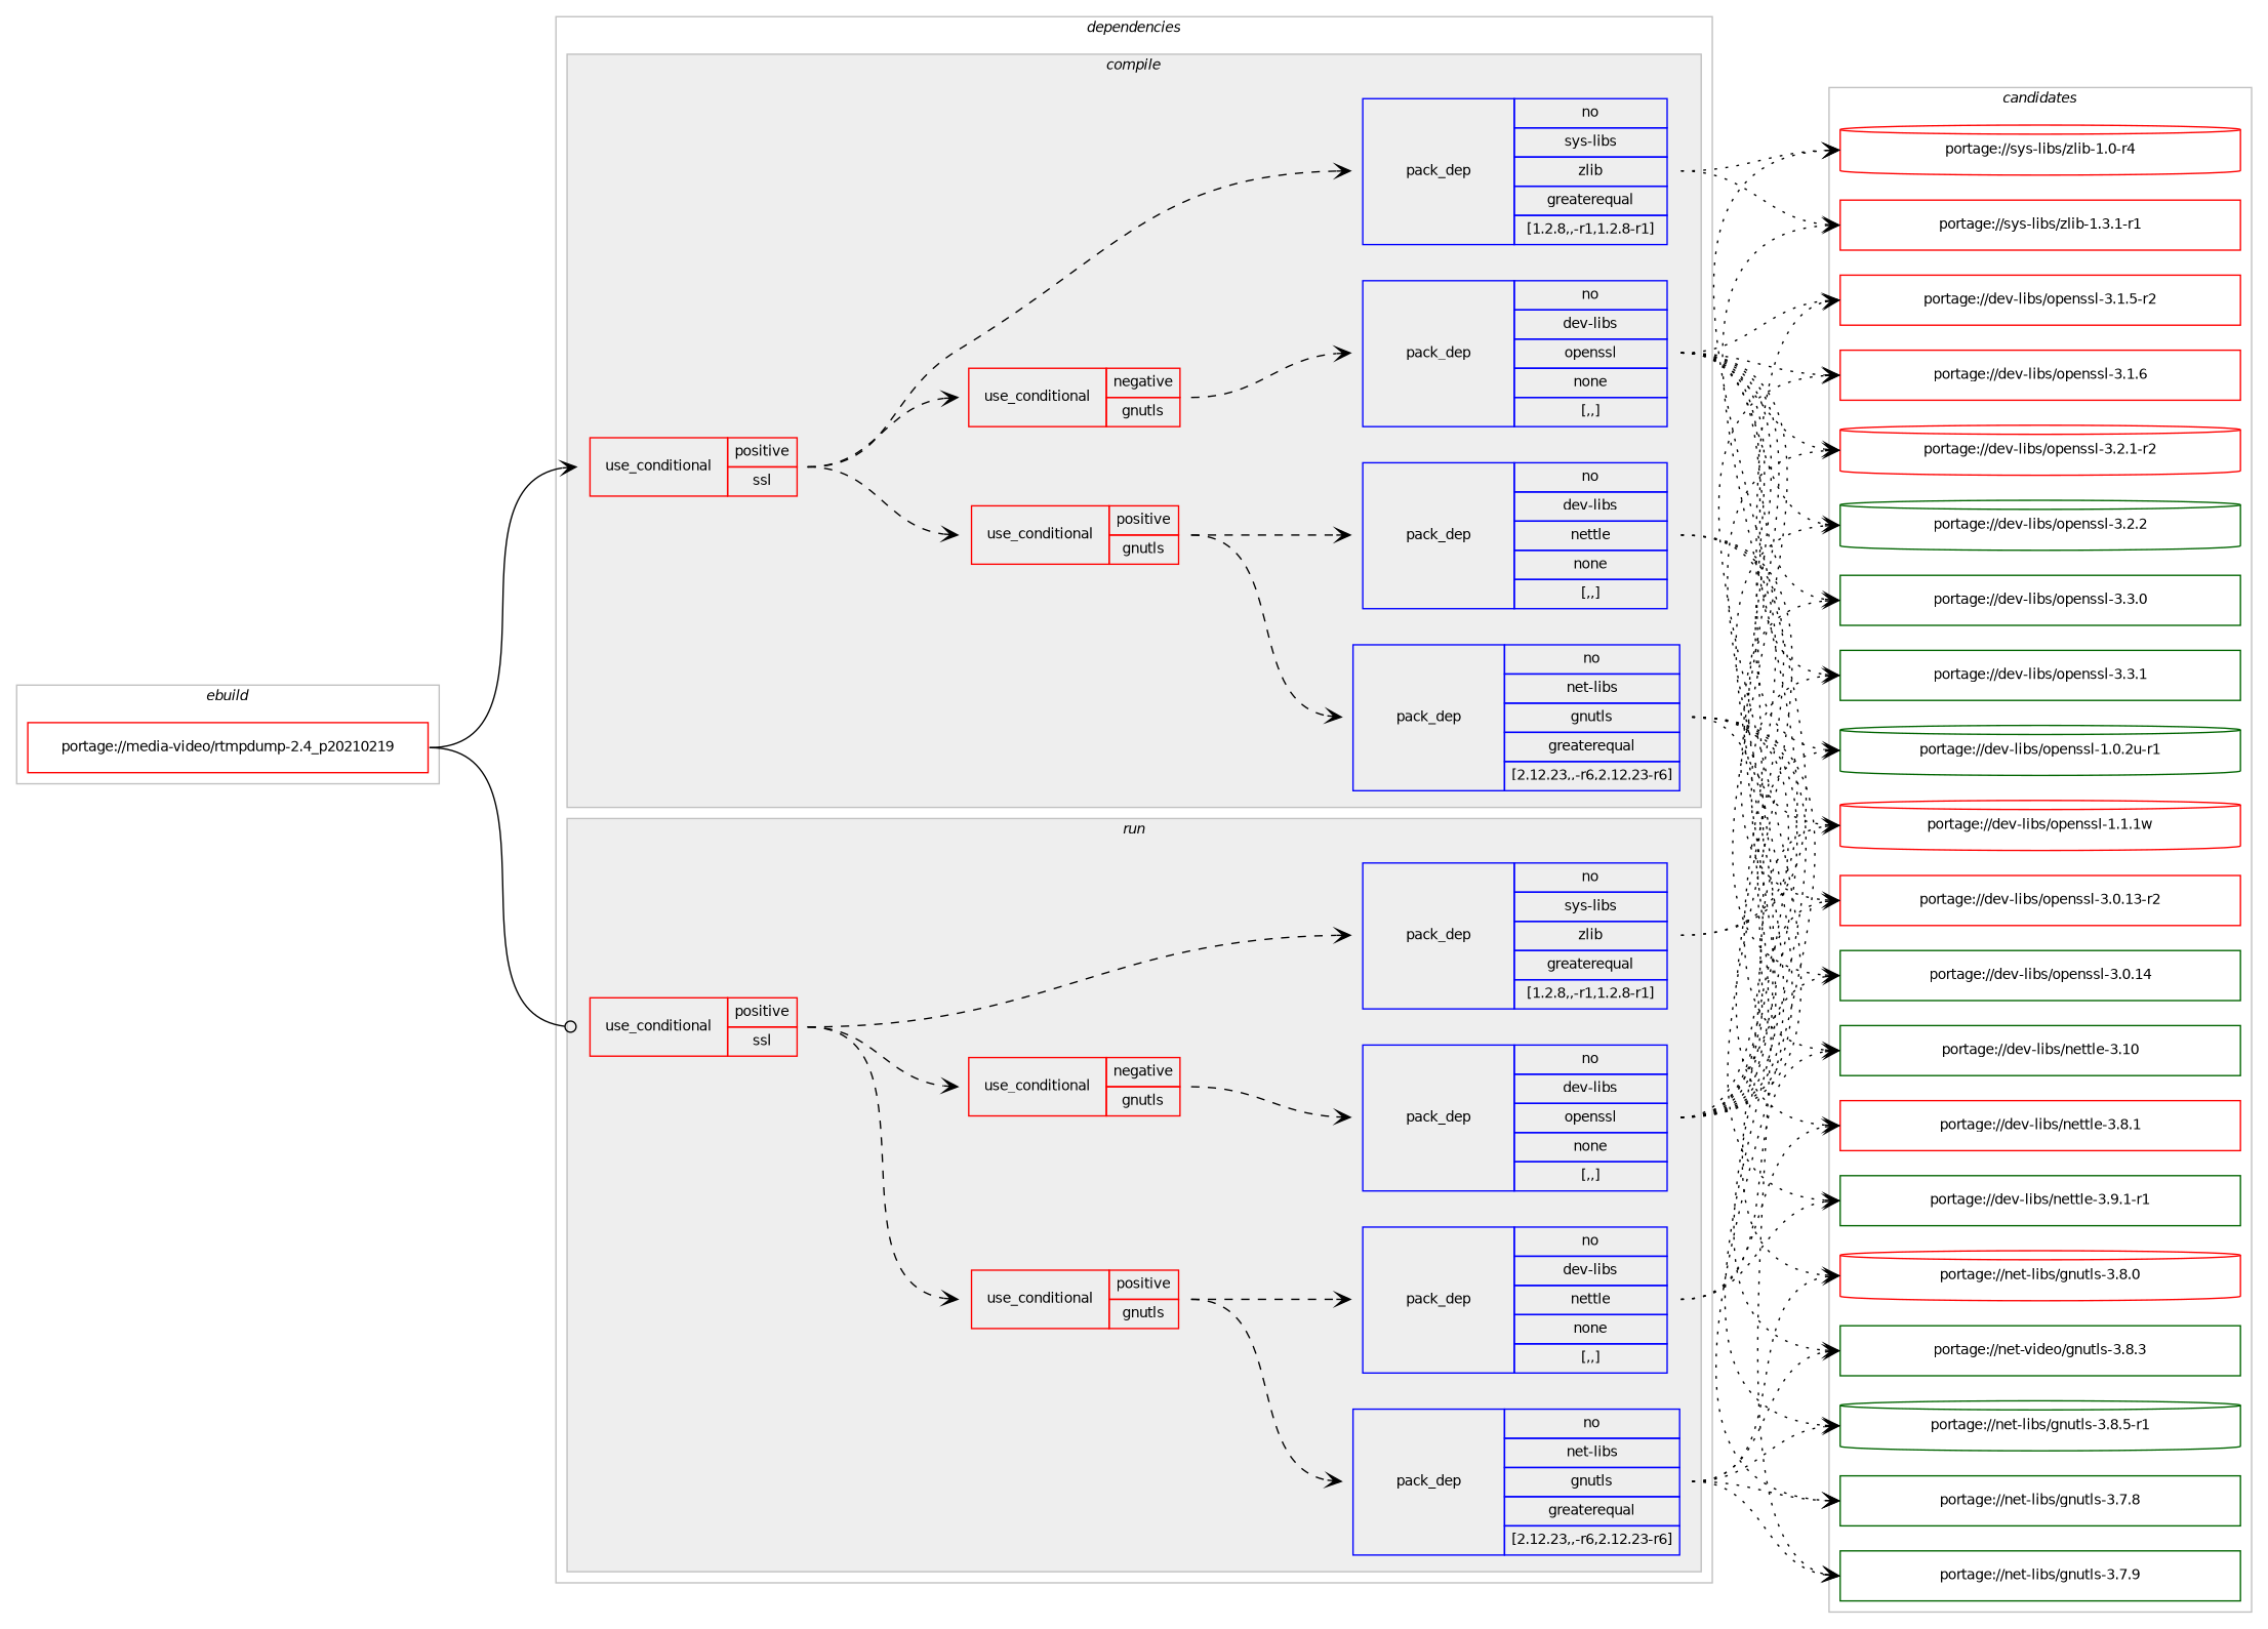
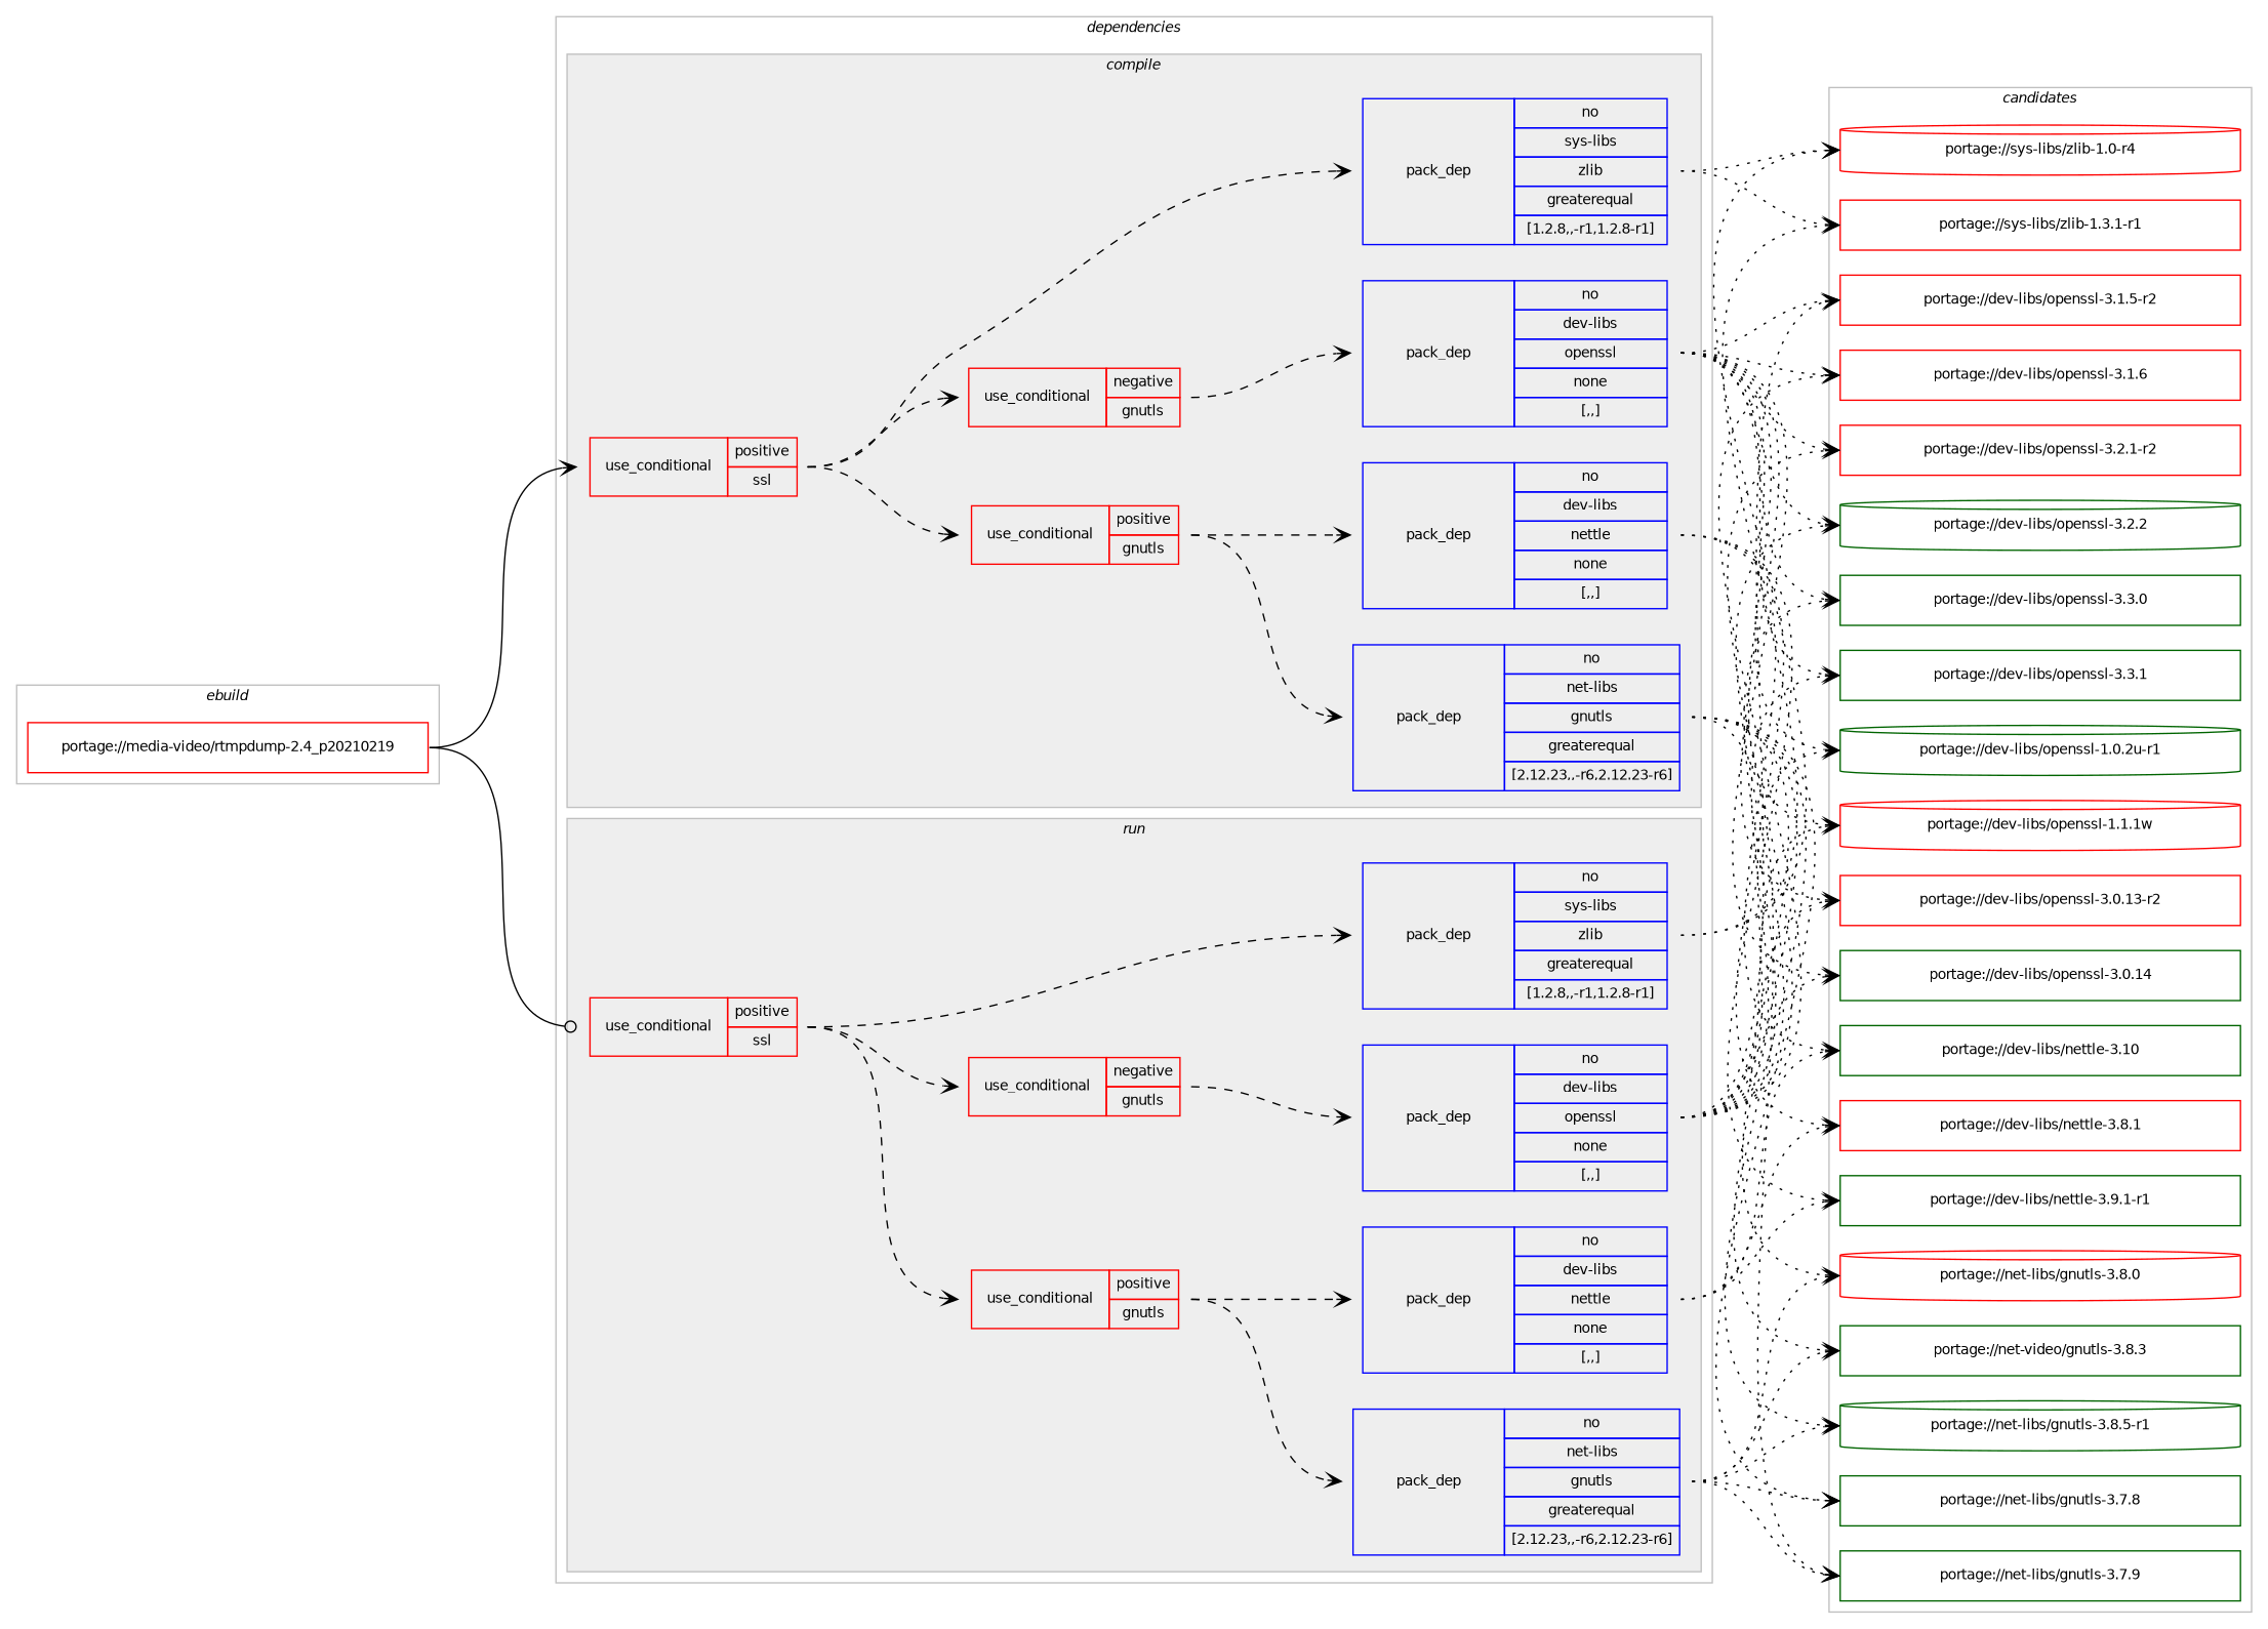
  digraph {
    compound=true
    concentrate=true
    fontname=Helvetica
    fontsize=10
    newrank=true
    rankdir=LR
    ranksep=1.5
    node [color=red fontname=Helvetica fontsize=10 shape=box]
    edge [arrowhead=vee headport=w style=dotted tailport=e weight=100]
    n1 [label="portage://media-video/rtmpdump-2.4_p20210219" width=4]
    n2 [color=blue label=<<TABLE BORDER="0" CELLBORDER="1" CELLSPACING="0" CELLPADDING="4" WIDTH="220"><TR><TD ROWSPAN="6" CELLPADDING="30">pack_dep</TD></TR><TR><TD WIDTH="110">no</TD></TR><TR><TD>net-libs</TD></TR><TR><TD>gnutls</TD></TR><TR><TD>greaterequal</TD></TR><TR><TD>[2.12.23,,-r6,2.12.23-r6]</TD></TR></TABLE>> shape=none]
    n3 [color=blue label=<<TABLE BORDER="0" CELLBORDER="1" CELLSPACING="0" CELLPADDING="4" WIDTH="220"><TR><TD ROWSPAN="6" CELLPADDING="30">pack_dep</TD></TR><TR><TD WIDTH="110">no</TD></TR><TR><TD>dev-libs</TD></TR><TR><TD>nettle</TD></TR><TR><TD>none</TD></TR><TR><TD>[,,]</TD></TR></TABLE>> shape=none]
    n4 [label=<<TABLE BORDER="0" CELLBORDER="1" CELLSPACING="0" CELLPADDING="4"><TR><TD ROWSPAN="3" CELLPADDING="10">use_conditional</TD></TR><TR><TD>positive</TD></TR><TR><TD>gnutls</TD></TR></TABLE>> shape=none]
    n5 [color=blue label=<<TABLE BORDER="0" CELLBORDER="1" CELLSPACING="0" CELLPADDING="4" WIDTH="220"><TR><TD ROWSPAN="6" CELLPADDING="30">pack_dep</TD></TR><TR><TD WIDTH="110">no</TD></TR><TR><TD>dev-libs</TD></TR><TR><TD>openssl</TD></TR><TR><TD>none</TD></TR><TR><TD>[,,]</TD></TR></TABLE>> shape=none]
    n6 [label=<<TABLE BORDER="0" CELLBORDER="1" CELLSPACING="0" CELLPADDING="4"><TR><TD ROWSPAN="3" CELLPADDING="10">use_conditional</TD></TR><TR><TD>negative</TD></TR><TR><TD>gnutls</TD></TR></TABLE>> shape=none]
    n7 [color=blue label=<<TABLE BORDER="0" CELLBORDER="1" CELLSPACING="0" CELLPADDING="4" WIDTH="220"><TR><TD ROWSPAN="6" CELLPADDING="30">pack_dep</TD></TR><TR><TD WIDTH="110">no</TD></TR><TR><TD>sys-libs</TD></TR><TR><TD>zlib</TD></TR><TR><TD>greaterequal</TD></TR><TR><TD>[1.2.8,,-r1,1.2.8-r1]</TD></TR></TABLE>> shape=none]
    n8 [label=<<TABLE BORDER="0" CELLBORDER="1" CELLSPACING="0" CELLPADDING="4"><TR><TD ROWSPAN="3" CELLPADDING="10">use_conditional</TD></TR><TR><TD>positive</TD></TR><TR><TD>ssl</TD></TR></TABLE>> shape=none]
    n9 [color=blue label=<<TABLE BORDER="0" CELLBORDER="1" CELLSPACING="0" CELLPADDING="4" WIDTH="220"><TR><TD ROWSPAN="6" CELLPADDING="30">pack_dep</TD></TR><TR><TD WIDTH="110">no</TD></TR><TR><TD>net-libs</TD></TR><TR><TD>gnutls</TD></TR><TR><TD>greaterequal</TD></TR><TR><TD>[2.12.23,,-r6,2.12.23-r6]</TD></TR></TABLE>> shape=none]
    n10 [color=blue label=<<TABLE BORDER="0" CELLBORDER="1" CELLSPACING="0" CELLPADDING="4" WIDTH="220"><TR><TD ROWSPAN="6" CELLPADDING="30">pack_dep</TD></TR><TR><TD WIDTH="110">no</TD></TR><TR><TD>dev-libs</TD></TR><TR><TD>nettle</TD></TR><TR><TD>none</TD></TR><TR><TD>[,,]</TD></TR></TABLE>> shape=none]
    n11 [label=<<TABLE BORDER="0" CELLBORDER="1" CELLSPACING="0" CELLPADDING="4"><TR><TD ROWSPAN="3" CELLPADDING="10">use_conditional</TD></TR><TR><TD>positive</TD></TR><TR><TD>gnutls</TD></TR></TABLE>> shape=none]
    n12 [color=blue label=<<TABLE BORDER="0" CELLBORDER="1" CELLSPACING="0" CELLPADDING="4" WIDTH="220"><TR><TD ROWSPAN="6" CELLPADDING="30">pack_dep</TD></TR><TR><TD WIDTH="110">no</TD></TR><TR><TD>dev-libs</TD></TR><TR><TD>openssl</TD></TR><TR><TD>none</TD></TR><TR><TD>[,,]</TD></TR></TABLE>> shape=none]
    n13 [label=<<TABLE BORDER="0" CELLBORDER="1" CELLSPACING="0" CELLPADDING="4"><TR><TD ROWSPAN="3" CELLPADDING="10">use_conditional</TD></TR><TR><TD>negative</TD></TR><TR><TD>gnutls</TD></TR></TABLE>> shape=none]
    n14 [color=blue label=<<TABLE BORDER="0" CELLBORDER="1" CELLSPACING="0" CELLPADDING="4" WIDTH="220"><TR><TD ROWSPAN="6" CELLPADDING="30">pack_dep</TD></TR><TR><TD WIDTH="110">no</TD></TR><TR><TD>sys-libs</TD></TR><TR><TD>zlib</TD></TR><TR><TD>greaterequal</TD></TR><TR><TD>[1.2.8,,-r1,1.2.8-r1]</TD></TR></TABLE>> shape=none]
    n15 [label=<<TABLE BORDER="0" CELLBORDER="1" CELLSPACING="0" CELLPADDING="4"><TR><TD ROWSPAN="3" CELLPADDING="10">use_conditional</TD></TR><TR><TD>positive</TD></TR><TR><TD>ssl</TD></TR></TABLE>> shape=none]
    n16 [color=darkgreen label="portage://net-libs/gnutls-3.7.8" width=4]
    n17 [color=darkgreen label="portage://net-libs/gnutls-3.7.9" width=4]
    n18 [label="portage://net-libs/gnutls-3.8.0" shape=cylinder width=4]
    n19 [color=darkgreen label="portage://net-video/gnutls-3.8.3" width=4]
    n20 [color=darkgreen label="portage://net-libs/gnutls-3.8.5-r1" shape=cylinder width=4]
    n21 [color=darkgreen label="portage://dev-libs/nettle-3.10" width=4]
    n22 [label="portage://dev-libs/nettle-3.8.1" width=4]
    n23 [color=darkgreen label="portage://dev-libs/nettle-3.9.1-r1" width=4]
    n24 [color=darkgreen label="portage://dev-libs/openssl-1.0.2u-r1" shape=cylinder width=4]
    n25 [label="portage://dev-libs/openssl-1.1.1w" shape=cylinder width=4]
    n26 [label="portage://dev-libs/openssl-3.0.13-r2" width=4]
    n27 [color=darkgreen label="portage://dev-libs/openssl-3.0.14" width=4]
    n28 [label="portage://dev-libs/openssl-3.1.5-r2" width=4]
    n29 [label="portage://dev-libs/openssl-3.1.6" width=4]
-   n30 [label="portage://dev-libs/openssl-3.2.1-r2" shape=cylinder width=4]
+   n30 [label="portage://dev-libs/openssl-3.2.1-r2" width=4]
    n31 [color=darkgreen label="portage://dev-libs/openssl-3.2.2" shape=cylinder width=4]
    n32 [color=darkgreen label="portage://dev-libs/openssl-3.3.0" width=4]
    n33 [color=darkgreen label="portage://dev-libs/openssl-3.3.1" width=4]
    n34 [label="portage://sys-libs/zlib-1.0-r4" shape=cylinder width=4]
    n35 [label="portage://sys-libs/zlib-1.3.1-r1" width=4]
    subgraph cluster_1 {
      color=gray
      label=<<i>ebuild</i>>
      rank=same
      n1
    }
    subgraph cluster_2 {
      color=gray
      label=<<i>dependencies</i>>
      subgraph cluster_3 {
        color=gray
        fillcolor="#eeeeee"
        label=<<i>compile</i>>
        style=filled
        subgraph sub_4 {
          color=gray
          fillcolor="#eeeeee"
          label=<<i>compile</i>>
          style=filled
          n8
          subgraph sub_5 {
            color=gray
            fillcolor="#eeeeee"
            label=<<i>compile</i>>
            style=filled
            n4
            subgraph sub_6 {
              color=gray
              fillcolor="#eeeeee"
              label=<<i>compile</i>>
              style=filled
              n2
            }
            subgraph sub_7 {
              color=gray
              fillcolor="#eeeeee"
              label=<<i>compile</i>>
              style=filled
              n3
            }
          }
          subgraph sub_8 {
            color=gray
            fillcolor="#eeeeee"
            label=<<i>compile</i>>
            style=filled
            n6
            subgraph sub_9 {
              color=gray
              fillcolor="#eeeeee"
              label=<<i>compile</i>>
              style=filled
              n5
            }
          }
          subgraph sub_10 {
            color=gray
            fillcolor="#eeeeee"
            label=<<i>compile</i>>
            style=filled
            n7
          }
        }
      }
      subgraph cluster_11 {
        color=gray
        fillcolor="#eeeeee"
        label=<<i>compile and run</i>>
        style=filled
      }
      subgraph cluster_12 {
        color=gray
        fillcolor="#eeeeee"
        label=<<i>run</i>>
        style=filled
        subgraph sub_13 {
          color=gray
          fillcolor="#eeeeee"
          label=<<i>run</i>>
          style=filled
          n15
          subgraph sub_14 {
            color=gray
            fillcolor="#eeeeee"
            label=<<i>run</i>>
            style=filled
            n11
            subgraph sub_15 {
              color=gray
              fillcolor="#eeeeee"
              label=<<i>run</i>>
              style=filled
              n9
            }
            subgraph sub_16 {
              color=gray
              fillcolor="#eeeeee"
              label=<<i>run</i>>
              style=filled
              n10
            }
          }
          subgraph sub_17 {
            color=gray
            fillcolor="#eeeeee"
            label=<<i>run</i>>
            style=filled
            n13
            subgraph sub_18 {
              color=gray
              fillcolor="#eeeeee"
              label=<<i>run</i>>
              style=filled
              n12
            }
          }
          subgraph sub_19 {
            color=gray
            fillcolor="#eeeeee"
            label=<<i>run</i>>
            style=filled
            n14
          }
        }
      }
    }
    subgraph cluster_20 {
      color=gray
      label=<<i>candidates</i>>
      rank=same
      subgraph sub_21 {
        color=black
        label=<<i>candidates</i>>
        nodesep=1
        rank=same
        n16
        n17
        n18
        n19
        n20
      }
      subgraph sub_22 {
        color=black
        label=<<i>candidates</i>>
        nodesep=1
        rank=same
        n21
        n22
        n23
      }
      subgraph sub_23 {
        color=black
        label=<<i>candidates</i>>
        nodesep=1
        rank=same
        n24
        n25
        n26
        n27
        n28
        n29
        n30
        n31
        n32
        n33
      }
      subgraph sub_24 {
        color=black
        label=<<i>candidates</i>>
        nodesep=1
        rank=same
        n34
        n35
      }
      subgraph sub_25 {
        color=black
        label=<<i>candidates</i>>
        nodesep=1
        rank=same
        n16
        n17
        n18
        n19
        n20
      }
      subgraph sub_26 {
        color=black
        label=<<i>candidates</i>>
        nodesep=1
        rank=same
        n21
        n22
        n23
      }
      subgraph sub_27 {
        color=black
        label=<<i>candidates</i>>
        nodesep=1
        rank=same
        n24
        n25
        n26
        n27
        n28
        n29
        n30
        n31
        n32
        n33
      }
      subgraph sub_28 {
        color=black
        label=<<i>candidates</i>>
        nodesep=1
        rank=same
        n34
        n35
      }
    }
    n1 -> n8 [style=solid weight=20]
    n1 -> n15 [arrowhead=odot style=solid weight=20]
    n2 -> n16
    n2 -> n17
    n2 -> n18
    n2 -> n19
    n2 -> n20
    n3 -> n21
    n3 -> n22
    n3 -> n23
    n4 -> n2 [style=dashed weight=20]
    n4 -> n3 [style=dashed weight=20]
    n5 -> n24
    n5 -> n25
    n5 -> n26
    n5 -> n27
    n5 -> n28
    n5 -> n29
    n5 -> n30
    n5 -> n31
    n5 -> n32
    n5 -> n33
    n6 -> n5 [style=dashed weight=20]
    n7 -> n34
    n7 -> n35
    n8 -> n4 [style=dashed weight=20]
    n8 -> n6 [style=dashed weight=20]
    n8 -> n7 [style=dashed weight=20]
    n9 -> n16
    n9 -> n17
    n9 -> n18
    n9 -> n19
    n9 -> n20
    n10 -> n21
    n10 -> n22
    n10 -> n23
    n11 -> n9 [style=dashed weight=20]
    n11 -> n10 [style=dashed weight=20]
    n12 -> n24
    n12 -> n25
    n12 -> n26
    n12 -> n27
    n12 -> n28
    n12 -> n29
    n12 -> n30
    n12 -> n31
    n12 -> n32
    n12 -> n33
    n13 -> n12 [style=dashed weight=20]
    n14 -> n34
    n14 -> n35
    n15 -> n11 [style=dashed weight=20]
    n15 -> n13 [style=dashed weight=20]
    n15 -> n14 [style=dashed weight=20]
  }
